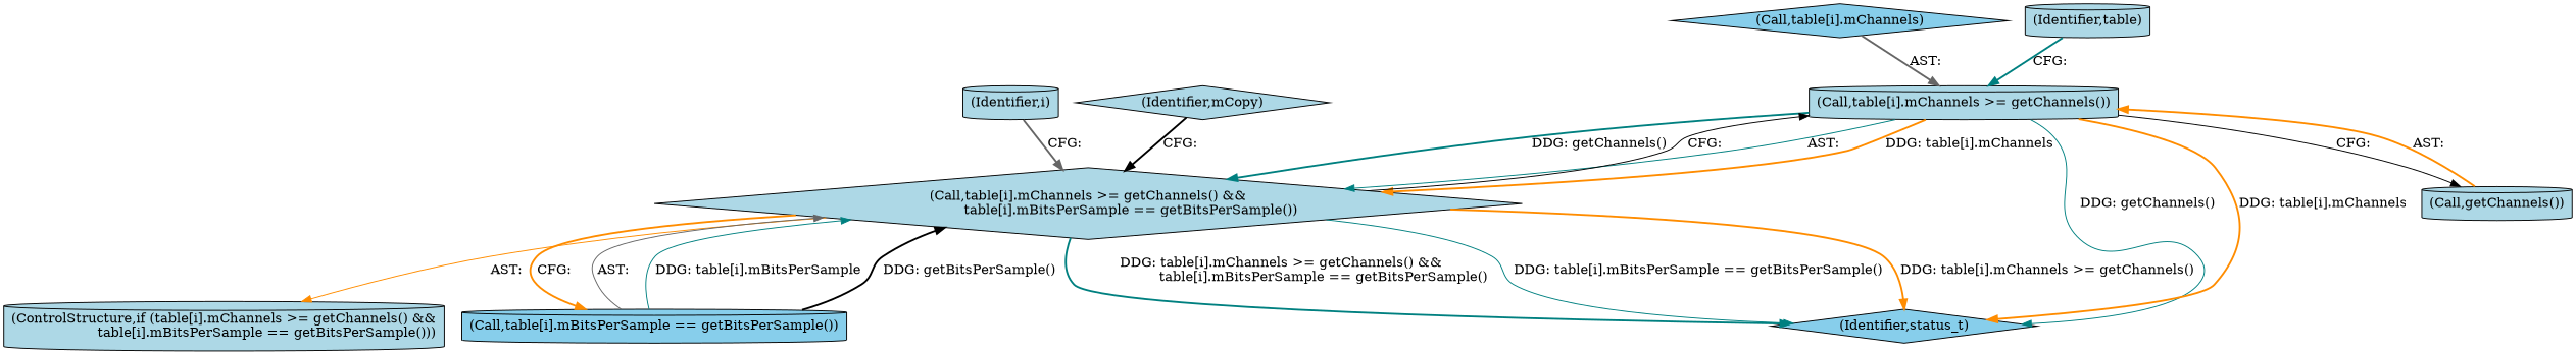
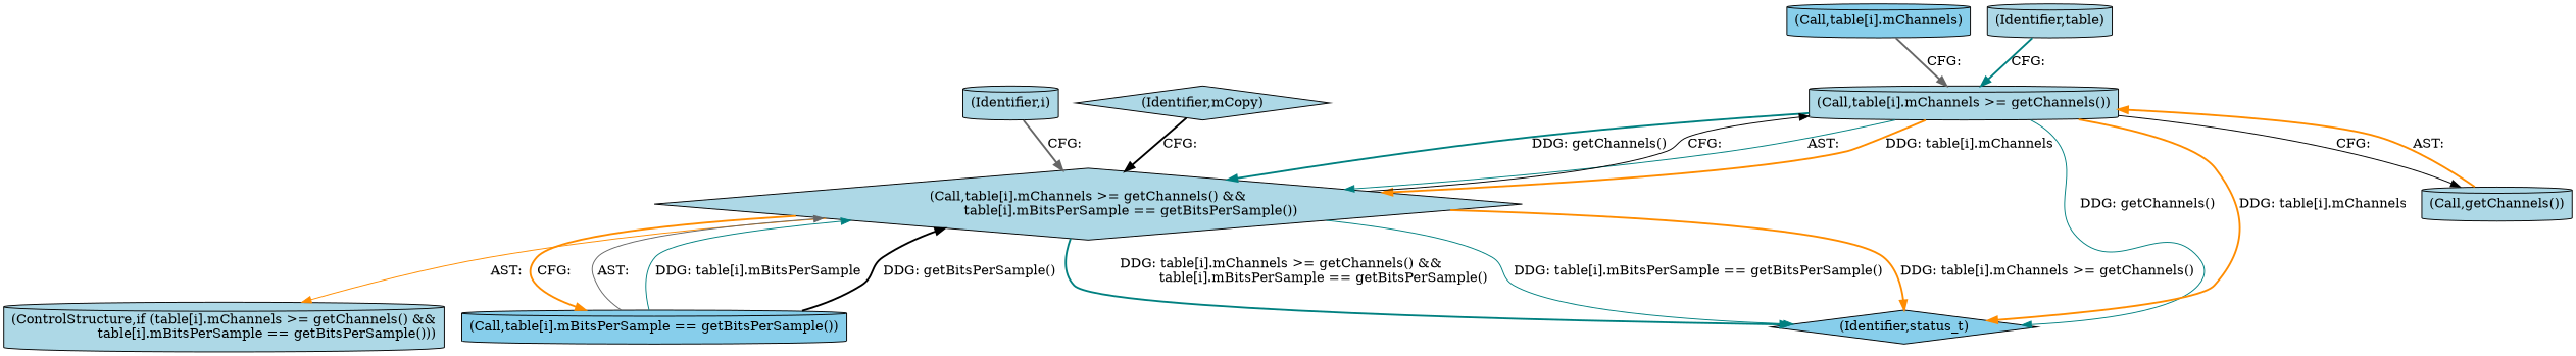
  digraph {
    node [fillcolor=lightblue shape=cylinder style=filled]
    edge [color=teal style=bold]
    n1 [label="(Call,table[i].mChannels >= getChannels())"]
    n2 [label="(Call,table[i].mChannels >= getChannels() &&\n                    table[i].mBitsPerSample == getBitsPerSample())" shape=diamond]
    n3 [fillcolor=skyblue label="(Identifier,status_t)" shape=diamond]
    n4 [label="(Call,getChannels())"]
    n5 [label="(ControlStructure,if (table[i].mChannels >= getChannels() &&\n                    table[i].mBitsPerSample == getBitsPerSample()))"]
    n6 [fillcolor=skyblue label="(Call,table[i].mBitsPerSample == getBitsPerSample())"]
-   n7 [fillcolor=skyblue label="(Call,table[i].mChannels)" shape=diamond]
+   n7 [fillcolor=skyblue label="(Call,table[i].mChannels)"]
    n8 [label="(Identifier,table)"]
    n9 [label="(Identifier,i)"]
    n10 [label="(Identifier,mCopy)" shape=diamond]
    n1 -> n2 [label="AST: " style=solid]
    n1 -> n2 [color=darkorange label="DDG: table[i].mChannels"]
    n1 -> n2 [label="DDG: getChannels()"]
    n1 -> n3 [label="DDG: getChannels()" style=solid]
    n1 -> n3 [color=darkorange label="DDG: table[i].mChannels"]
    n1 -> n4 [color=black label="CFG: " style=solid]
    n2 -> n1 [color=black label="CFG: " style=solid]
    n2 -> n3 [label="DDG: table[i].mBitsPerSample == getBitsPerSample()" style=solid]
    n2 -> n3 [color=darkorange label="DDG: table[i].mChannels >= getChannels()"]
    n2 -> n3 [label="DDG: table[i].mChannels >= getChannels() &&\n                    table[i].mBitsPerSample == getBitsPerSample()"]
    n2 -> n5 [color=darkorange label="AST: " style=solid]
    n2 -> n6 [color=darkorange label="CFG: "]
    n4 -> n1 [color=darkorange label="AST: "]
    n6 -> n2 [color=gray40 label="AST: " style=solid]
    n6 -> n2 [label="DDG: table[i].mBitsPerSample" style=solid]
    n6 -> n2 [color=black label="DDG: getBitsPerSample()"]
-   n7 -> n1 [color=gray40 label="AST: "]
+   n7 -> n1 [color=gray40 label="CFG: "]
    n8 -> n1 [label="CFG: "]
    n9 -> n2 [color=gray40 label="CFG: "]
    n10 -> n2 [color=black label="CFG: "]
  }
